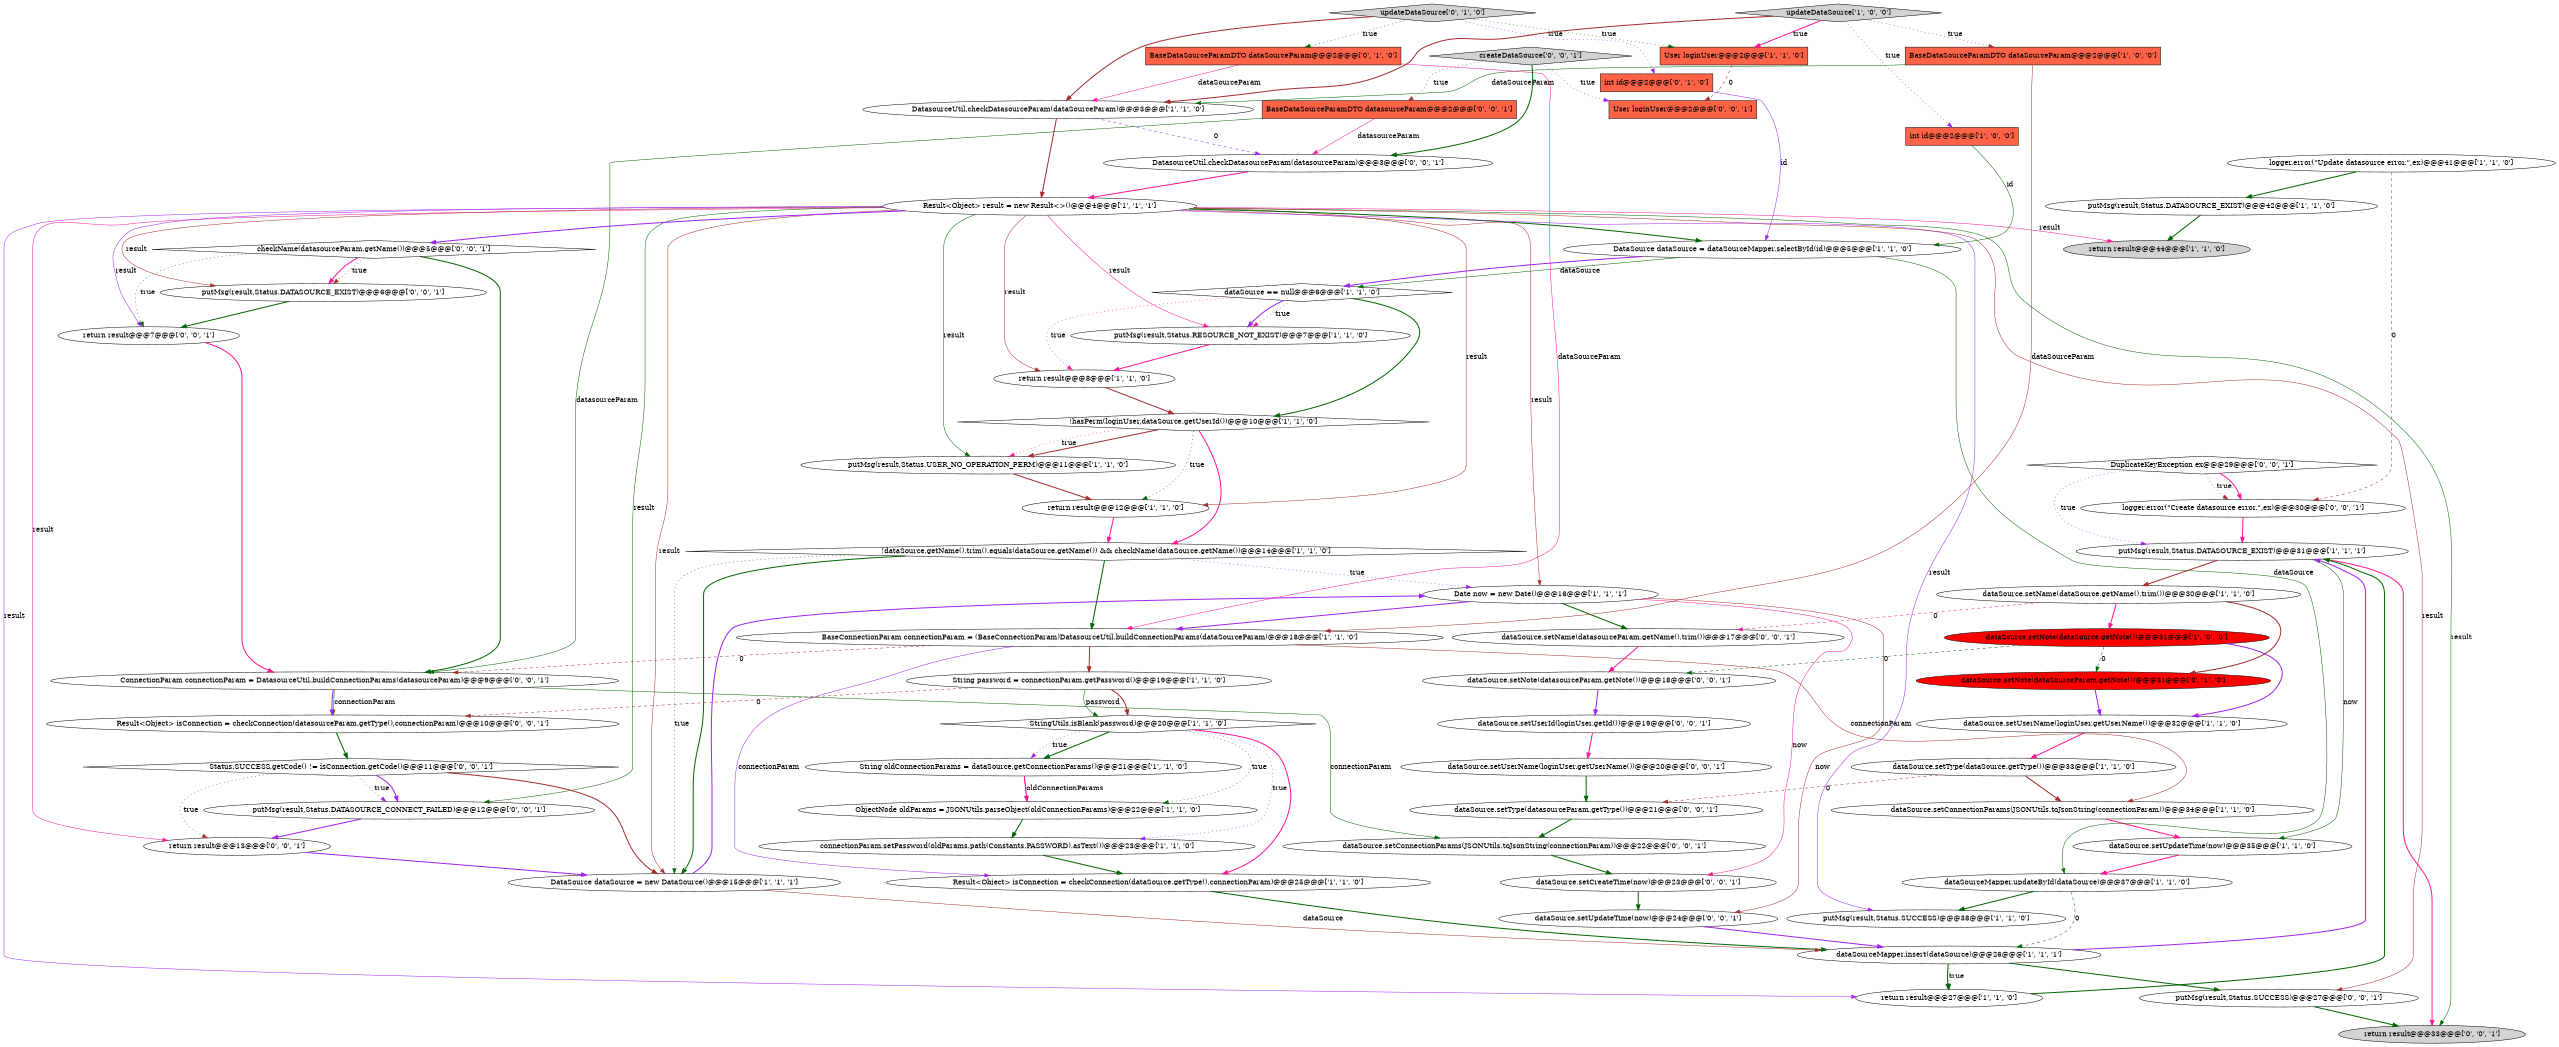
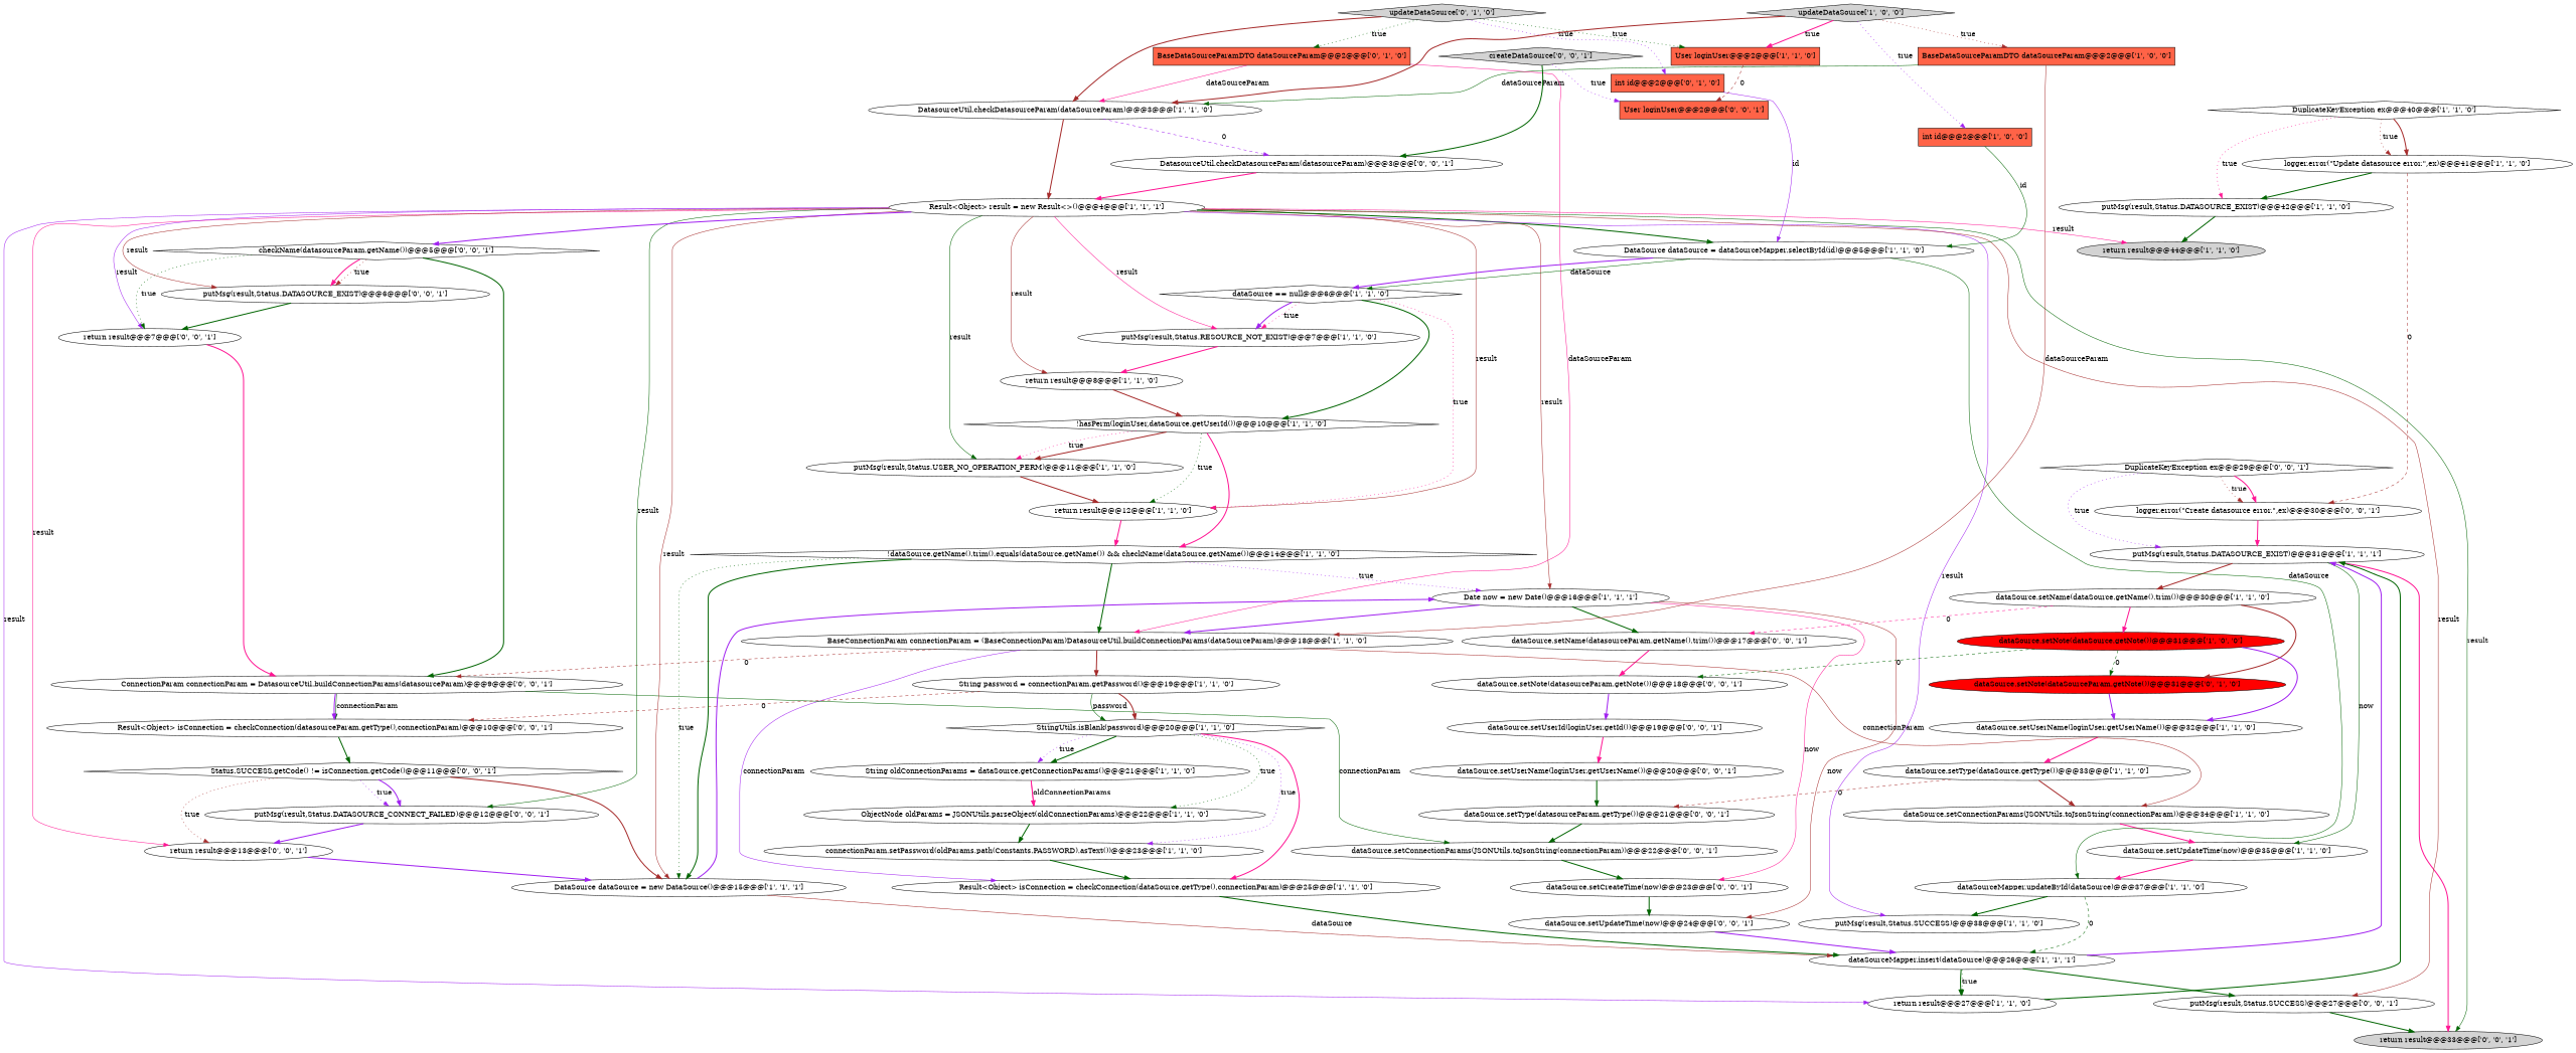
  digraph {
    node [fillcolor=white shape=ellipse style=filled]
    edge [color=darkgreen style=bold]
    n1 [label="logger.error(\"Create datasource error.\",ex)@@@30@@@['0', '0', '1']"]
    n2 [label="putMsg(result,Status.DATASOURCE_EXIST)@@@31@@@['1', '1', '1']"]
    n3 [fillcolor=lightgray label="return result@@@33@@@['0', '0', '1']"]
    n4 [label="dataSource.setName(dataSource.getName().trim())@@@30@@@['1', '1', '0']"]
    n5 [label="dataSource.setUpdateTime(now)@@@35@@@['1', '1', '0']"]
    n6 [fillcolor=red label="dataSource.setNote(dataSourceParam.getNote())@@@31@@@['0', '1', '0']"]
    n7 [label="dataSource.setUserName(loginUser.getUserName())@@@32@@@['1', '1', '0']"]
    n8 [label="dataSource.setType(dataSource.getType())@@@33@@@['1', '1', '0']"]
    n9 [label="StringUtils.isBlank(password)@@@20@@@['1', '1', '0']" shape=diamond]
    n10 [label="connectionParam.setPassword(oldParams.path(Constants.PASSWORD).asText())@@@23@@@['1', '1', '0']"]
    n11 [label="Result<Object> isConnection = checkConnection(dataSource.getType(),connectionParam)@@@25@@@['1', '1', '0']"]
    n12 [label="ObjectNode oldParams = JSONUtils.parseObject(oldConnectionParams)@@@22@@@['1', '1', '0']"]
    n13 [label="String oldConnectionParams = dataSource.getConnectionParams()@@@21@@@['1', '1', '0']"]
    n14 [label="dataSourceMapper.insert(dataSource)@@@26@@@['1', '1', '1']"]
    n15 [label="Date now = new Date()@@@16@@@['1', '1', '1']"]
    n16 [label="dataSource.setUpdateTime(now)@@@24@@@['0', '0', '1']"]
    n17 [label="dataSource.setCreateTime(now)@@@23@@@['0', '0', '1']"]
    n18 [label="dataSource.setName(datasourceParam.getName().trim())@@@17@@@['0', '0', '1']"]
    n19 [label="BaseConnectionParam connectionParam = (BaseConnectionParam)DatasourceUtil.buildConnectionParams(dataSourceParam)@@@18@@@['1', '1', '0']"]
    n20 [label="dataSource.setNote(datasourceParam.getNote())@@@18@@@['0', '0', '1']"]
    n21 [label="dataSource.setConnectionParams(JSONUtils.toJsonString(connectionParam))@@@34@@@['1', '1', '0']"]
    n22 [label="ConnectionParam connectionParam = DatasourceUtil.buildConnectionParams(datasourceParam)@@@9@@@['0', '0', '1']"]
    n23 [label="String password = connectionParam.getPassword()@@@19@@@['1', '1', '0']"]
    n24 [label="return result@@@12@@@['1', '1', '0']"]
    n25 [label="!dataSource.getName().trim().equals(dataSource.getName()) && checkName(dataSource.getName())@@@14@@@['1', '1', '0']" shape=diamond]
    n26 [label="DataSource dataSource = new DataSource()@@@15@@@['1', '1', '1']"]
    n27 [label="DatasourceUtil.checkDatasourceParam(datasourceParam)@@@3@@@['0', '0', '1']"]
    n28 [label="Result<Object> result = new Result<>()@@@4@@@['1', '1', '1']"]
    n29 [label="DataSource dataSource = dataSourceMapper.selectById(id)@@@5@@@['1', '1', '0']"]
    n30 [label="putMsg(result,Status.RESOURCE_NOT_EXIST)@@@7@@@['1', '1', '0']"]
    n31 [label="return result@@@8@@@['1', '1', '0']"]
    n32 [label="return result@@@13@@@['0', '0', '1']"]
    n33 [label="putMsg(result,Status.DATASOURCE_CONNECT_FAILED)@@@12@@@['0', '0', '1']"]
    n34 [label="putMsg(result,Status.USER_NO_OPERATION_PERM)@@@11@@@['1', '1', '0']"]
    n35 [fillcolor=lightgray label="return result@@@44@@@['1', '1', '0']"]
    n36 [label="putMsg(result,Status.SUCCESS)@@@38@@@['1', '1', '0']"]
    n37 [label="return result@@@27@@@['1', '1', '0']"]
    n38 [label="return result@@@7@@@['0', '0', '1']"]
    n39 [label="putMsg(result,Status.DATASOURCE_EXIST)@@@6@@@['0', '0', '1']"]
    n40 [label="checkName(datasourceParam.getName())@@@5@@@['0', '0', '1']" shape=diamond]
    n41 [label="putMsg(result,Status.SUCCESS)@@@27@@@['0', '0', '1']"]
    n42 [label="dataSource.setUserId(loginUser.getId())@@@19@@@['0', '0', '1']"]
    n43 [label="dataSource.setUserName(loginUser.getUserName())@@@20@@@['0', '0', '1']"]
    n44 [fillcolor=tomato label="int id@@@2@@@['0', '1', '0']" shape=box]
    n45 [label="dataSource == null@@@6@@@['1', '1', '0']" shape=diamond]
    n46 [label="dataSourceMapper.updateById(dataSource)@@@37@@@['1', '1', '0']"]
    n47 [fillcolor=tomato label="BaseDataSourceParamDTO dataSourceParam@@@2@@@['1', '0', '0']" shape=box]
    n48 [label="DatasourceUtil.checkDatasourceParam(dataSourceParam)@@@3@@@['1', '1', '0']"]
    n49 [label="DuplicateKeyException ex@@@29@@@['0', '0', '1']" shape=diamond]
    n50 [label="dataSource.setType(datasourceParam.getType())@@@21@@@['0', '0', '1']"]
    n51 [label="dataSource.setConnectionParams(JSONUtils.toJsonString(connectionParam))@@@22@@@['0', '0', '1']"]
    n52 [fillcolor=tomato label="User loginUser@@@2@@@['0', '0', '1']" shape=box]
    n53 [label="!hasPerm(loginUser,dataSource.getUserId())@@@10@@@['1', '1', '0']" shape=diamond]
    n54 [label="Status.SUCCESS.getCode() != isConnection.getCode()@@@11@@@['0', '0', '1']" shape=diamond]
    n55 [fillcolor=red label="dataSource.setNote(dataSource.getNote())@@@31@@@['1', '0', '0']"]
+   n56 [label="DuplicateKeyException ex@@@40@@@['1', '1', '0']" shape=diamond]
    n57 [label="logger.error(\"Update datasource error.\",ex)@@@41@@@['1', '1', '0']"]
    n58 [label="putMsg(result,Status.DATASOURCE_EXIST)@@@42@@@['1', '1', '0']"]
    n59 [fillcolor=tomato label="BaseDataSourceParamDTO dataSourceParam@@@2@@@['0', '1', '0']" shape=box]
-   n60 [fillcolor=tomato label="BaseDataSourceParamDTO datasourceParam@@@2@@@['0', '0', '1']" shape=box]
    n61 [label="Result<Object> isConnection = checkConnection(datasourceParam.getType(),connectionParam)@@@10@@@['0', '0', '1']"]
    n62 [fillcolor=lightgray label="createDataSource['0', '0', '1']" shape=diamond]
    n63 [fillcolor=lightgray label="updateDataSource['0', '1', '0']" shape=diamond]
    n64 [fillcolor=tomato label="User loginUser@@@2@@@['1', '1', '0']" shape=box]
    n65 [fillcolor=tomato label="int id@@@2@@@['1', '0', '0']" shape=box]
    n66 [fillcolor=lightgray label="updateDataSource['1', '0', '0']" shape=diamond]
    n1 -> n2 [color=deeppink]
    n2 -> n3 [color=deeppink]
    n2 -> n4 [color=brown]
    n2 -> n5 [label=now style=solid]
    n4 -> n6 [color=brown]
    n4 -> n18 [color=deeppink label=0 style=dashed]
    n4 -> n55 [color=deeppink]
    n5 -> n46 [color=deeppink]
    n6 -> n7 [color=purple]
    n7 -> n8 [color=deeppink]
    n8 -> n21 [color=brown]
    n8 -> n50 [color=brown label=0 style=dashed]
    n9 -> n10 [color=purple label=true style=dotted]
    n9 -> n11 [color=deeppink]
    n9 -> n12 [label=true style=dotted]
    n9 -> n13
    n9 -> n13 [color=purple label=true style=dotted]
    n10 -> n11
    n11 -> n14
    n12 -> n10
    n13 -> n12 [color=deeppink label=oldConnectionParams style=solid]
    n13 -> n12 [color=deeppink]
    n14 -> n2 [color=purple]
    n14 -> n37
    n14 -> n37 [label=true style=dotted]
    n14 -> n41
    n15 -> n16 [color=brown label=now style=solid]
    n15 -> n17 [color=deeppink label=now style=solid]
    n15 -> n18
    n15 -> n19 [color=purple]
    n16 -> n14 [color=purple]
    n17 -> n16
    n18 -> n20 [color=deeppink]
    n19 -> n11 [color=purple label=connectionParam style=solid]
    n19 -> n21 [color=brown label=connectionParam style=solid]
    n19 -> n22 [color=brown label=0 style=dashed]
    n19 -> n23 [color=brown]
    n20 -> n42 [color=purple]
    n21 -> n5 [color=deeppink]
    n22 -> n51 [label=connectionParam style=solid]
    n22 -> n61 [label=connectionParam style=solid]
    n22 -> n61 [color=purple]
    n23 -> n9 [color=brown]
    n23 -> n9 [label=password style=solid]
    n23 -> n61 [color=brown label=0 style=dashed]
    n24 -> n25 [color=deeppink]
    n25 -> n15 [color=purple label=true style=dotted]
    n25 -> n19
    n25 -> n26 [label=true style=dotted]
    n25 -> n26
    n26 -> n14 [color=brown label=dataSource style=solid]
    n26 -> n15 [color=purple]
    n27 -> n28 [color=deeppink]
    n28 -> n3 [label=result style=solid]
    n28 -> n15 [color=brown label=result style=solid]
    n28 -> n24 [color=brown label=result style=solid]
    n28 -> n26 [color=brown label=result style=solid]
    n28 -> n29
    n28 -> n30 [color=deeppink label=result style=solid]
    n28 -> n31 [color=brown label=result style=solid]
    n28 -> n32 [color=deeppink label=result style=solid]
    n28 -> n33 [label=result style=solid]
    n28 -> n34 [label=result style=solid]
    n28 -> n35 [color=deeppink label=result style=solid]
    n28 -> n36 [color=purple label=result style=solid]
    n28 -> n37 [color=purple label=result style=solid]
    n28 -> n38 [color=purple label=result style=solid]
    n28 -> n39 [color=brown label=result style=solid]
    n28 -> n40 [color=purple]
    n28 -> n41 [color=brown label=result style=solid]
    n29 -> n45 [label=dataSource style=solid]
    n29 -> n45 [color=purple]
    n29 -> n46 [label=dataSource style=solid]
    n30 -> n31 [color=deeppink]
    n31 -> n53 [color=brown]
    n32 -> n26 [color=purple]
    n33 -> n32 [color=purple]
    n34 -> n24 [color=brown]
    n37 -> n2
    n38 -> n22 [color=deeppink]
    n39 -> n38
    n40 -> n22
    n40 -> n38 [label=true style=dotted]
    n40 -> n39 [color=brown label=true style=dotted]
    n40 -> n39 [color=deeppink]
    n41 -> n3
    n42 -> n43 [color=deeppink]
    n43 -> n50
    n44 -> n29 [color=purple label=id style=solid]
    n45 -> n30 [color=deeppink label=true style=dotted]
    n45 -> n30 [color=purple]
-   n45 -> n31 [color=deeppink label=true style=dotted]
+   n45 -> n24 [color=deeppink label=true style=dotted]
    n45 -> n53
    n46 -> n14 [label=0 style=dashed]
    n46 -> n36
    n47 -> n19 [color=brown label=dataSourceParam style=solid]
    n47 -> n48 [label=dataSourceParam style=solid]
    n48 -> n27 [color=purple label=0 style=dashed]
    n48 -> n28 [color=brown]
    n49 -> n1 [color=brown label=true style=dotted]
    n49 -> n1 [color=deeppink]
    n49 -> n2 [color=purple label=true style=dotted]
    n50 -> n51
    n51 -> n17
    n53 -> n24 [label=true style=dotted]
    n53 -> n25 [color=deeppink]
    n53 -> n34 [color=brown]
    n53 -> n34 [color=deeppink label=true style=dotted]
    n54 -> n26 [color=brown]
    n54 -> n32 [color=brown label=true style=dotted]
    n54 -> n33 [color=purple label=true style=dotted]
    n54 -> n33 [color=purple]
    n55 -> n6 [label=0 style=dashed]
    n55 -> n7 [color=purple]
    n55 -> n20 [label=0 style=dashed]
+   n56 -> n57 [color=brown]
+   n56 -> n57 [color=brown label=true style=dotted]
+   n56 -> n58 [color=deeppink label=true style=dotted]
    n57 -> n1 [color=brown label=0 style=dashed]
    n57 -> n58
    n58 -> n35
    n59 -> n19 [color=deeppink label=dataSourceParam style=solid]
    n59 -> n48 [color=deeppink label=dataSourceParam style=solid]
-   n60 -> n22 [label=datasourceParam style=solid]
-   n60 -> n27 [color=deeppink label=datasourceParam style=solid]
    n61 -> n54
    n62 -> n27
    n62 -> n52 [color=purple label=true style=dotted]
-   n62 -> n60 [color=brown label=true style=dotted]
    n63 -> n44 [color=purple label=true style=dotted]
    n63 -> n48 [color=brown]
    n63 -> n59 [label=true style=dotted]
    n63 -> n64 [label=true style=dotted]
    n64 -> n52 [color=brown label=0 style=dashed]
    n65 -> n29 [label=id style=solid]
    n66 -> n47 [color=brown label=true style=dotted]
    n66 -> n48 [color=brown]
    n66 -> n64 [color=deeppink label=true]
    n66 -> n65 [color=purple label=true style=dotted]
  }
